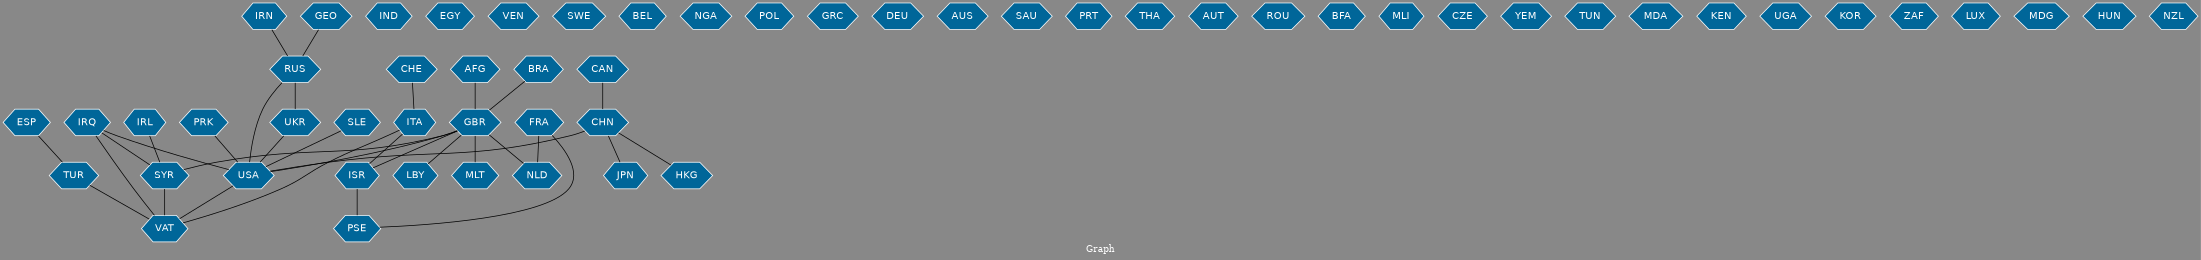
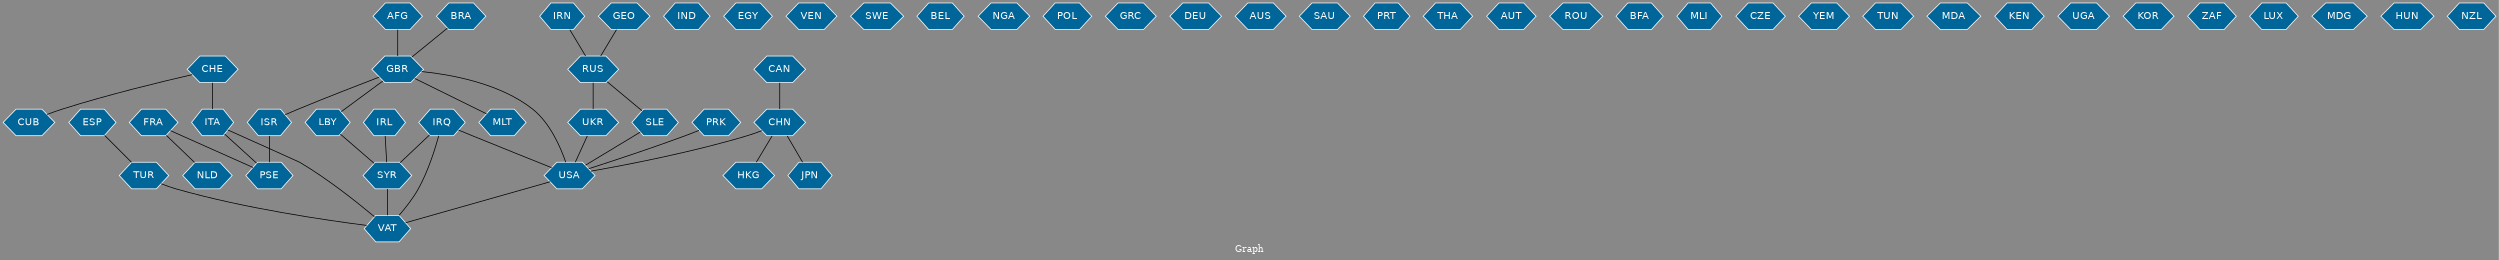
  graph {
    bgcolor="#888888"
    fontcolor=white
    fontsize=12
    label="Graph"
    node [color=white fillcolor="#006699" fontcolor=white fontname=Helvetica shape=hexagon style=filled]
    edge [arrowhead=open color=black fontcolor=white fontname=Courier fontsize=12 weight=1]
    n1 [label=ITA]
    n2 [label=PSE]
    n3 [label=VAT]
    n4 [label=AFG]
    n5 [label=GBR]
    n6 [label=LBY]
    n7 [label=USA]
    n8 [label=SYR]
    n9 [label=ISR]
    n10 [label=NLD]
    n11 [label=MLT]
    n12 [label=UKR]
    n13 [label=IND]
    n14 [label=EGY]
    n15 [label=VEN]
    n16 [label=ESP]
    n17 [label=TUR]
    n18 [label=SWE]
    n19 [label=FRA]
    n20 [label=RUS]
    n21 [label=IRQ]
    n22 [label=IRN]
    n23 [label=BEL]
+   n24 [label=CUB]
    n25 [label=NGA]
    n26 [label=POL]
    n27 [label=CHN]
    n28 [label=JPN]
    n29 [label=HKG]
    n30 [label=GRC]
    n31 [label=SLE]
    n32 [label=DEU]
    n33 [label=AUS]
    n34 [label=SAU]
    n35 [label=PRT]
    n36 [label=THA]
    n37 [label=AUT]
    n38 [label=BRA]
    n39 [label=ROU]
    n40 [label=BFA]
    n41 [label=CHE]
    n42 [label=CAN]
    n43 [label=MLI]
    n44 [label=CZE]
    n45 [label=YEM]
    n46 [label=TUN]
    n47 [label=PRK]
    n48 [label=MDA]
    n49 [label=KEN]
    n50 [label=UGA]
    n51 [label=KOR]
    n52 [label=IRL]
    n53 [label=ZAF]
    n54 [label=LUX]
    n55 [label=MDG]
    n56 [label=HUN]
    n57 [label=GEO]
    n58 [label=NZL]
-   n1 -- n9
+   n1 -- n2
    n1 -- n3
    n4 -- n5 [weight=2]
    n5 -- n6
    n5 -- n7
-   n5 -- n8
+   n6 -- n8
    n5 -- n9
-   n5 -- n10
    n5 -- n11
    n7 -- n3 [weight=3]
    n8 -- n3
    n9 -- n2 [weight=6]
    n12 -- n7 [weight=2]
    n16 -- n17
    n17 -- n3 [weight=3]
    n19 -- n2
    n19 -- n10
-   n20 -- n7 [weight=2]
+   n20 -- n31 [weight=2]
    n20 -- n12 [weight=10]
    n21 -- n3
    n21 -- n7 [weight=3]
    n21 -- n8 [weight=2]
    n22 -- n20
    n27 -- n7 [weight=3]
    n27 -- n28
    n27 -- n29
    n31 -- n7
    n38 -- n5
    n41 -- n1 [weight=3]
+   n41 -- n24
    n42 -- n27
    n47 -- n7
    n52 -- n8
    n57 -- n20
  }
